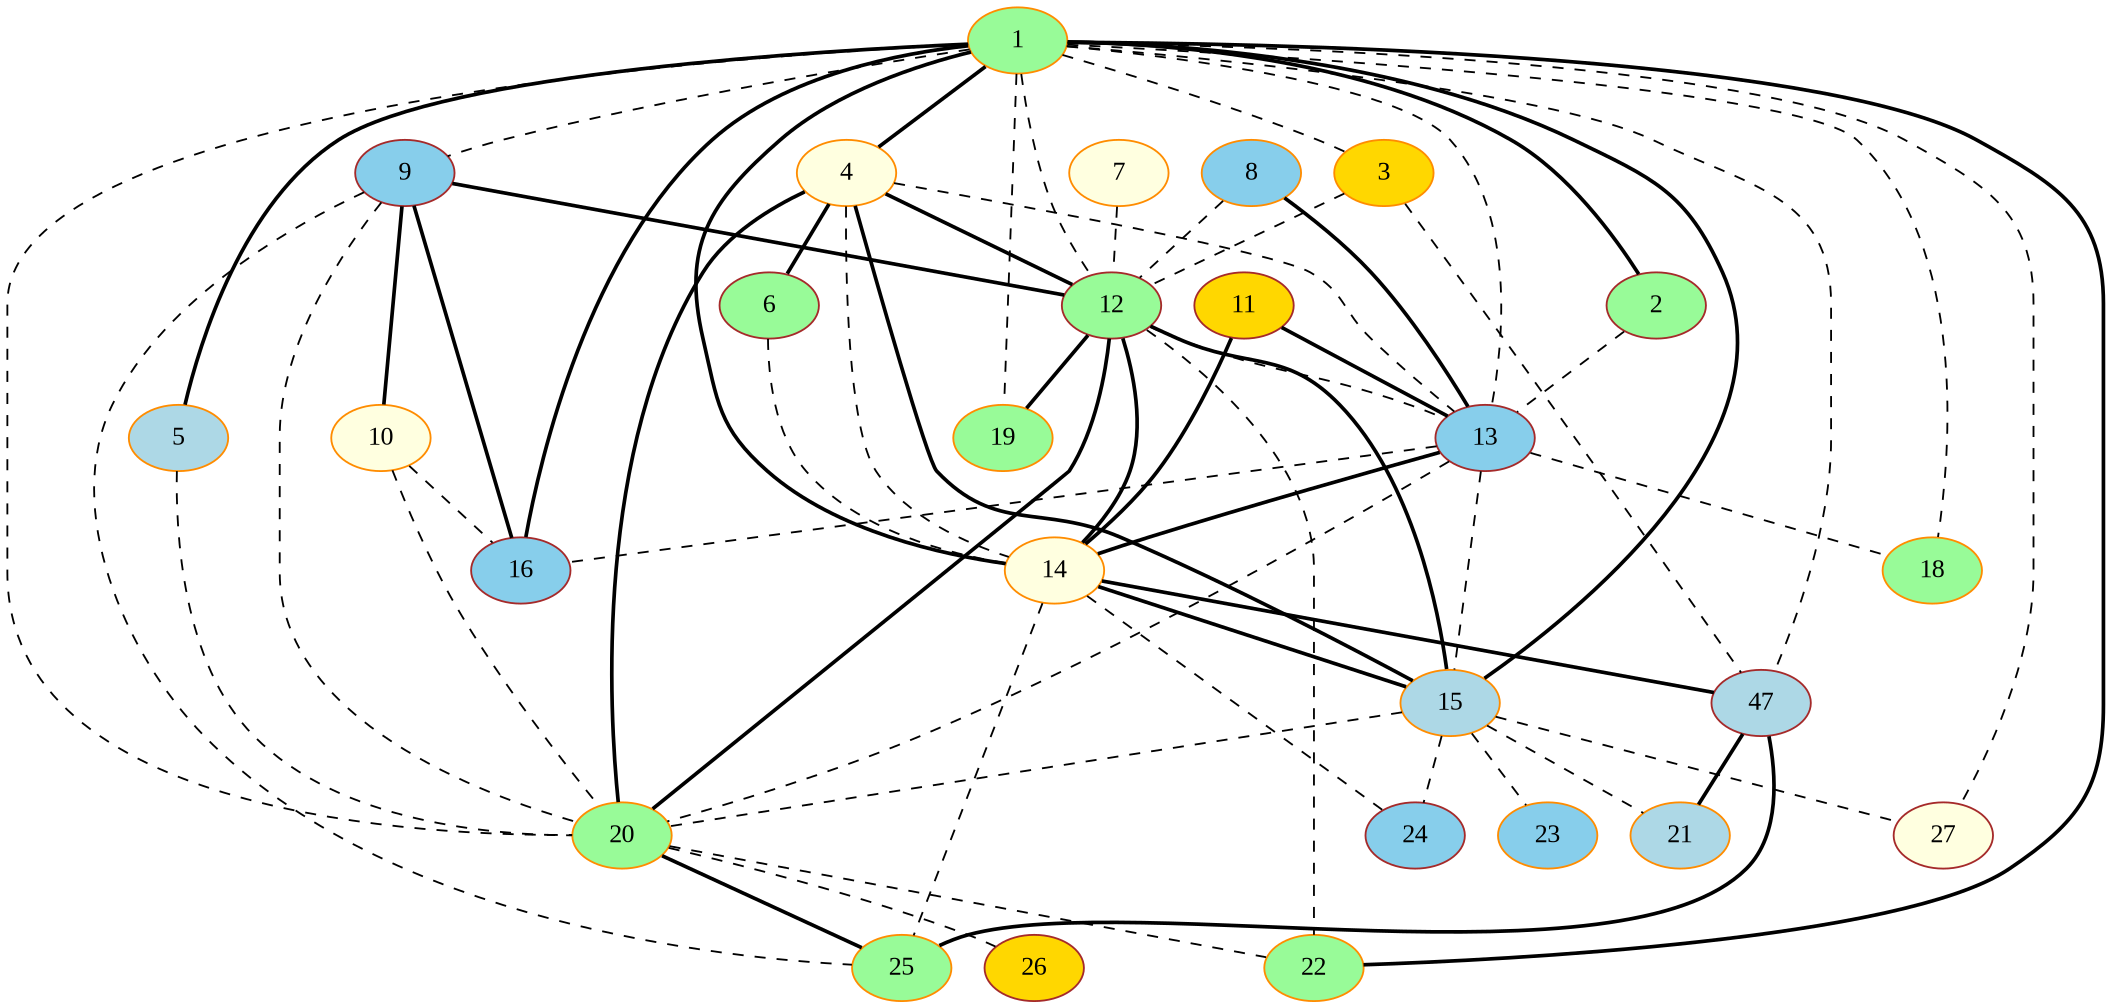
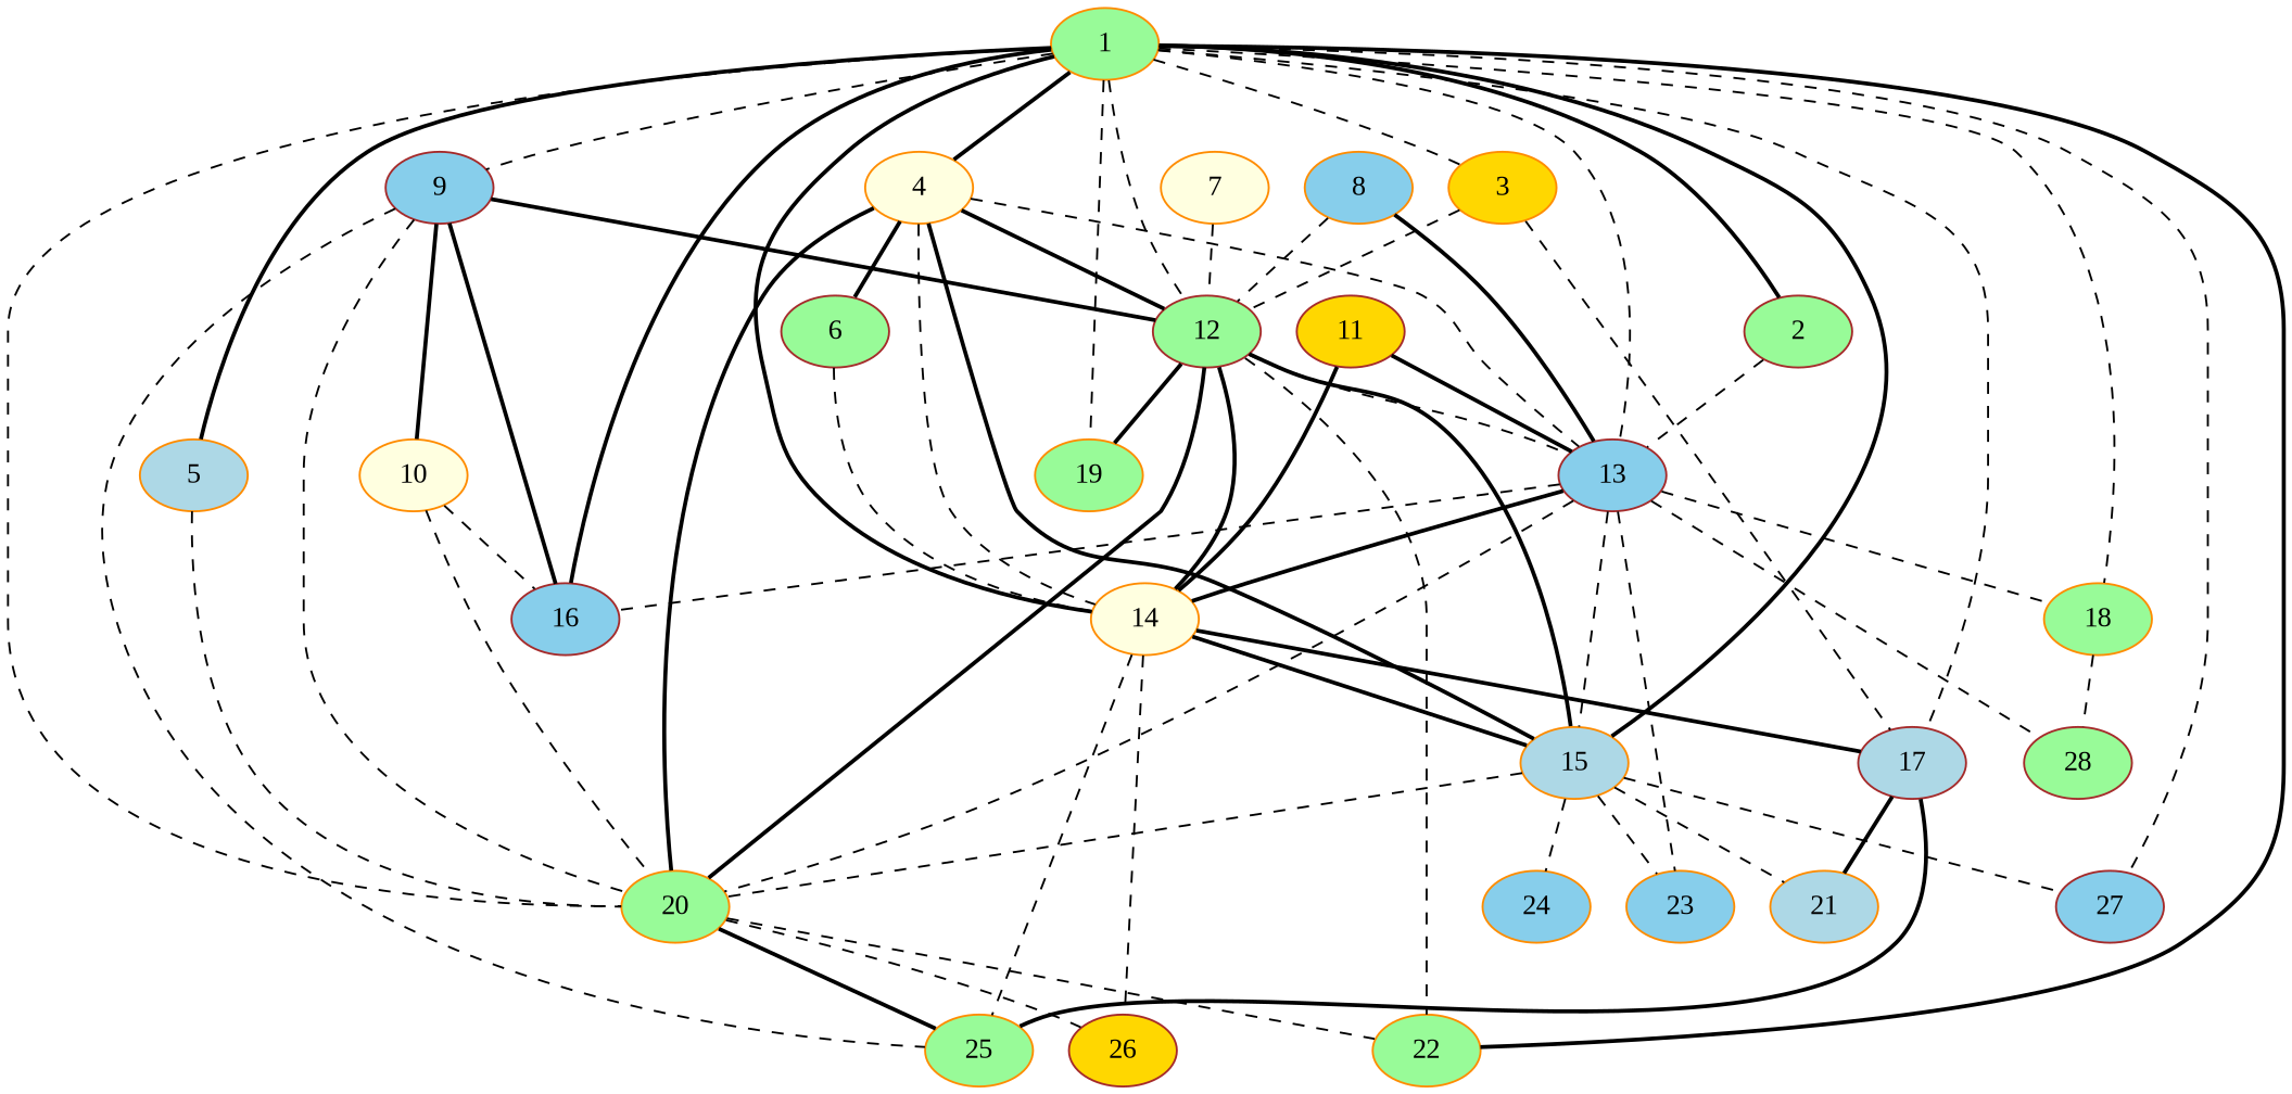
  graph {
    fontname="Liberation Serif"
    node [color=darkorange fillcolor=palegreen fontname="Liberation Serif" style=filled]
    edge [fontname="Liberation Serif" style=dashed weight=1.0]
    2 [color=brown]
    1
    3 [fillcolor=gold]
    4 [fillcolor=lightyellow]
    5 [fillcolor=lightblue]
    9 [color=brown fillcolor=skyblue]
    12 [color=brown]
    13 [color=brown fillcolor=skyblue]
    14 [fillcolor=lightyellow]
    15 [fillcolor=lightblue]
    16 [color=brown fillcolor=skyblue]
-   17 [color=brown fillcolor=lightblue label=47]
+   17 [color=brown fillcolor=lightblue]
    18
    19
    20
    22
-   27 [color=brown fillcolor=lightyellow]
+   27 [color=brown fillcolor=skyblue]
    6 [color=brown]
    10 [fillcolor=lightyellow]
    25
    23 [fillcolor=skyblue]
+   28 [color=brown]
    26 [color=brown fillcolor=gold]
    21 [fillcolor=lightblue]
-   24 [color=brown fillcolor=skyblue]
+   24 [fillcolor=skyblue]
    7 [fillcolor=lightyellow]
    8 [fillcolor=skyblue]
    11 [color=brown fillcolor=gold]
    2 -- 13
    1 -- 2 [style=bold]
    1 -- 3
    1 -- 4 [style=bold weight=4.0]
    1 -- 5 [style=bold]
    1 -- 9
    1 -- 12 [weight=4.0]
    1 -- 13 [weight=5.0]
    1 -- 14 [style=bold weight=4.0]
    1 -- 15 [style=bold weight=5.0]
    1 -- 16 [style=bold weight=2.0]
    1 -- 17 [weight=2.0]
    1 -- 18 [weight=2.0]
    1 -- 19
    1 -- 20 [weight=5.0]
    1 -- 22 [style=bold]
    1 -- 27
    3 -- 12
    3 -- 17
    4 -- 12 [style=bold]
    4 -- 13
    4 -- 14
    4 -- 15 [style=bold]
    4 -- 20 [style=bold weight=2.0]
    4 -- 6 [style=bold weight=2.0]
    5 -- 20
    9 -- 12 [style=bold]
    9 -- 16 [style=bold]
    9 -- 20
    9 -- 10 [style=bold]
    9 -- 25
    12 -- 13 [weight=2.0]
    12 -- 14 [style=bold]
    12 -- 15 [style=bold weight=2.0]
    12 -- 19 [style=bold]
    12 -- 20 [style=bold]
    12 -- 22
    13 -- 14 [style=bold weight=3.0]
    13 -- 15 [weight=2.0]
    13 -- 16
    13 -- 18
    13 -- 20 [weight=2.0]
+   13 -- 23
+   13 -- 28
    14 -- 15 [style=bold]
    14 -- 17 [style=bold weight=2.0]
    14 -- 25 [weight=2.0]
-   14 -- 24
+   14 -- 26
    15 -- 20
    15 -- 27
    15 -- 23
    15 -- 21
    15 -- 24 [weight=2.0]
    17 -- 25 [style=bold]
    17 -- 21 [style=bold]
+   18 -- 28
    20 -- 22
    20 -- 25 [style=bold]
    20 -- 26
    6 -- 14
    10 -- 16
    10 -- 20
    7 -- 12
    8 -- 12
    8 -- 13 [style=bold]
    11 -- 13 [style=bold]
    11 -- 14 [style=bold]
  }
